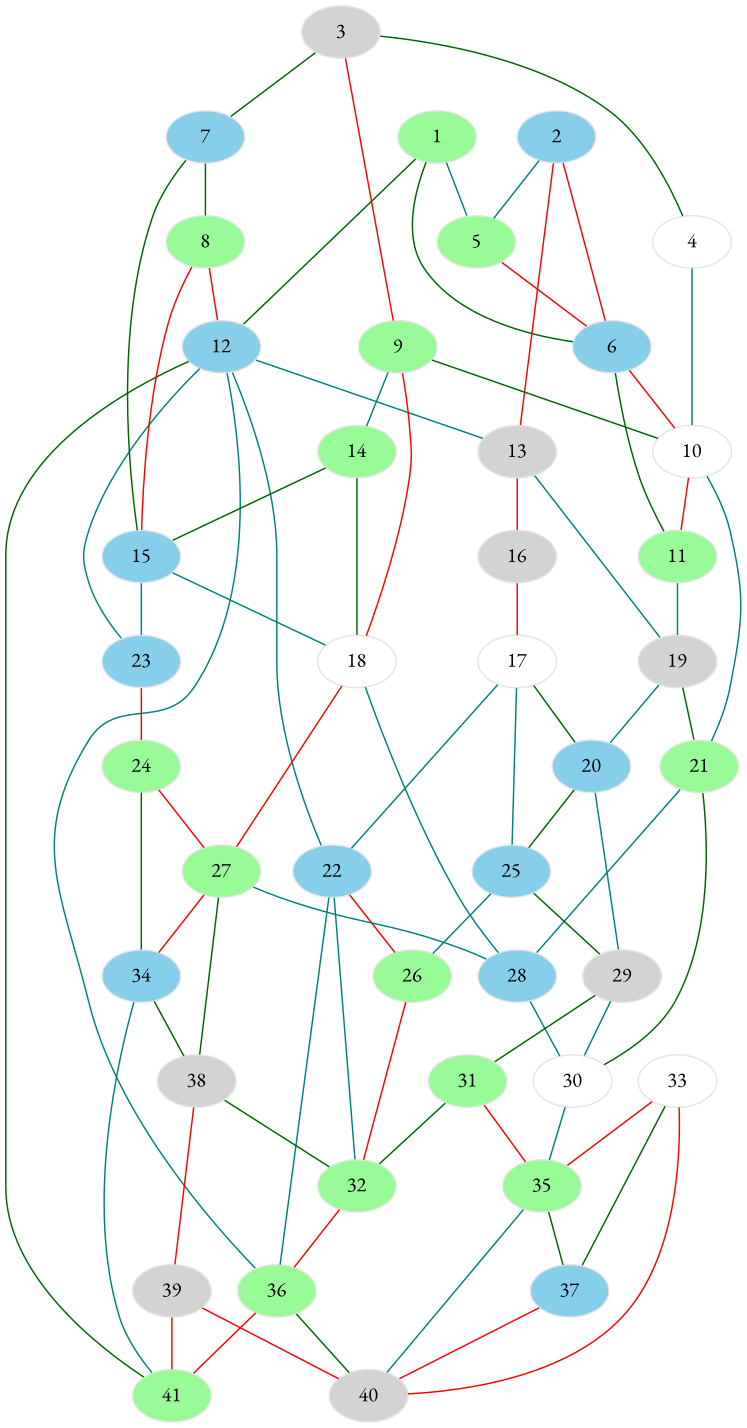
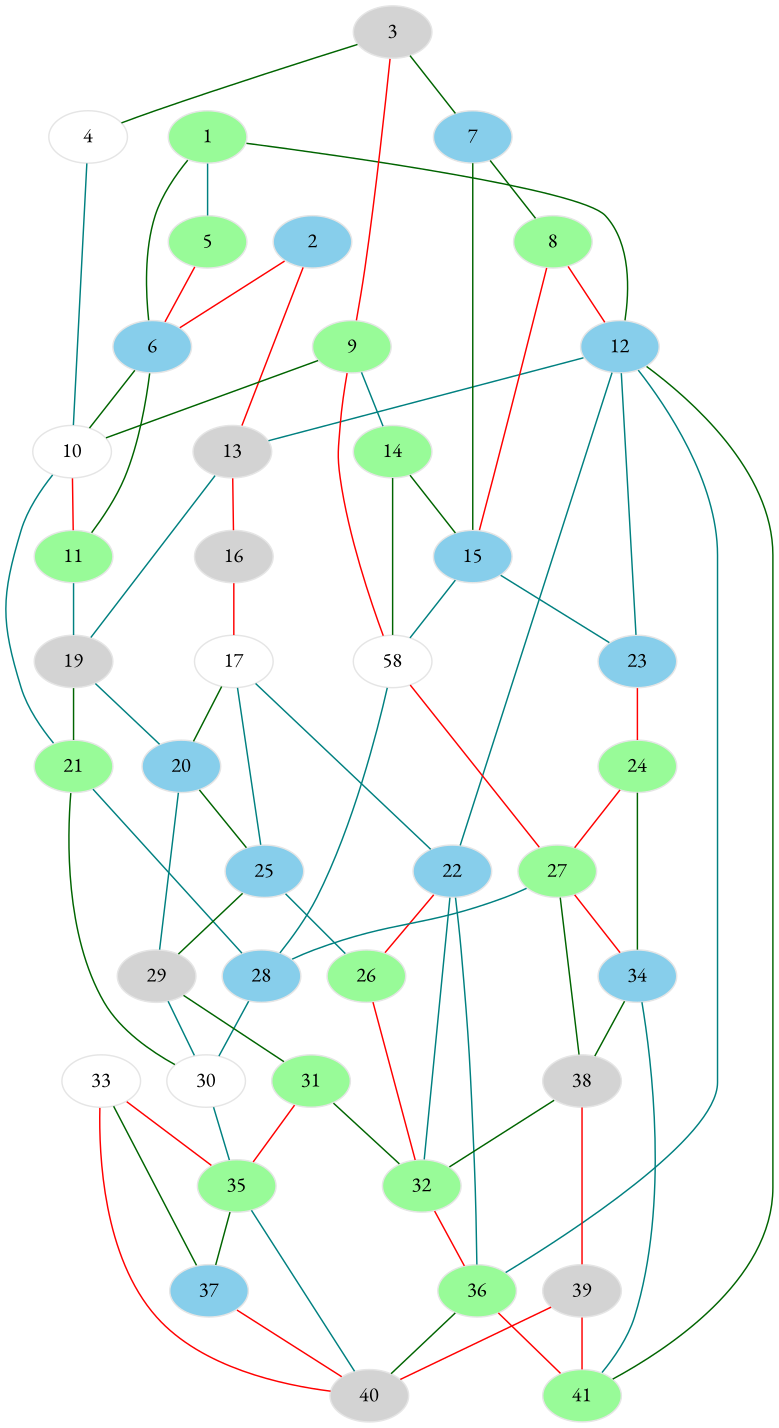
  graph {
    fontname="EB Garamond"
    node [color=gray90 fillcolor=palegreen fontname="EB Garamond" style=filled]
    edge [color=teal fontname="EB Garamond" weight=1.0]
    1
    5
    6 [fillcolor=skyblue]
    12 [fillcolor=skyblue]
    10 [fillcolor=white]
    11
    13 [fillcolor=lightgrey]
    22 [fillcolor=skyblue]
    23 [fillcolor=skyblue]
    36
    41
    2 [fillcolor=skyblue]
    19 [fillcolor=lightgrey]
    16 [fillcolor=lightgrey]
    3 [fillcolor=lightgrey]
    4 [fillcolor=white]
    7 [fillcolor=skyblue]
    9
    8
    15 [fillcolor=skyblue]
    14
-   18 [fillcolor=white]
+   18 [fillcolor=white label=58]
    21
    27
    28 [fillcolor=skyblue]
    30 [fillcolor=white]
    20 [fillcolor=skyblue]
    26
    32
    24
    40 [fillcolor=lightgrey]
    17 [fillcolor=white]
    25 [fillcolor=skyblue]
    29 [fillcolor=lightgrey]
    34 [fillcolor=skyblue]
    38 [fillcolor=lightgrey]
    31
    35
    39 [fillcolor=lightgrey]
    37 [fillcolor=skyblue]
    33 [fillcolor=white]
    1 -- 5 [weight=2.0]
    1 -- 6 [color=darkgreen]
    1 -- 12 [color=darkgreen]
    5 -- 6 [color=red]
-   6 -- 10 [color=red]
+   6 -- 10 [color=darkgreen]
    6 -- 11 [color=darkgreen weight=2.0]
    12 -- 13
    12 -- 22
    12 -- 23
    12 -- 36
    12 -- 41 [color=darkgreen]
    10 -- 11 [color=red]
    10 -- 21
    11 -- 19
    13 -- 19
    13 -- 16 [color=red weight=2.0]
    22 -- 36
    22 -- 26 [color=red]
    22 -- 32
    23 -- 24 [color=red weight=3.0]
    36 -- 41 [color=red weight=2.0]
    36 -- 40 [color=darkgreen]
-   2 -- 5
    2 -- 6 [color=red]
    2 -- 13 [color=red]
    19 -- 21 [color=darkgreen weight=2.0]
    19 -- 20
    16 -- 17 [color=red weight=2.0]
    3 -- 4 [color=darkgreen weight=2.0]
    3 -- 7 [color=darkgreen weight=2.0]
    3 -- 9 [color=red]
    4 -- 10 [weight=2.0]
    7 -- 8 [color=darkgreen weight=2.0]
    7 -- 15 [color=darkgreen]
    9 -- 10 [color=darkgreen]
    9 -- 14
    9 -- 18 [color=red]
    8 -- 12 [color=red weight=2.0]
    8 -- 15 [color=red]
    15 -- 23
    15 -- 18
    14 -- 15 [color=darkgreen weight=2.0]
    14 -- 18 [color=darkgreen]
    18 -- 27 [color=red]
    18 -- 28
    21 -- 28
    21 -- 30 [color=darkgreen weight=2.0]
    27 -- 28
    27 -- 34 [color=red]
    27 -- 38 [color=darkgreen]
    28 -- 30
    30 -- 35
    20 -- 25 [color=darkgreen]
    20 -- 29
    26 -- 32 [color=red]
    32 -- 36 [color=red]
    24 -- 27 [color=red]
    24 -- 34 [color=darkgreen]
    17 -- 22
    17 -- 20 [color=darkgreen]
    17 -- 25
    25 -- 26 [weight=2.0]
    25 -- 29 [color=darkgreen]
    29 -- 30
    29 -- 31 [color=darkgreen]
    34 -- 41
    34 -- 38 [color=darkgreen]
    38 -- 32 [color=darkgreen weight=2.0]
    38 -- 39 [color=red]
    31 -- 32 [color=darkgreen]
    31 -- 35 [color=red]
    35 -- 40
    35 -- 37 [color=darkgreen]
    39 -- 41 [color=red]
    39 -- 40 [color=red weight=2.0]
    37 -- 40 [color=red]
    33 -- 40 [color=red]
    33 -- 35 [color=red]
    33 -- 37 [color=darkgreen weight=2.0]
  }
